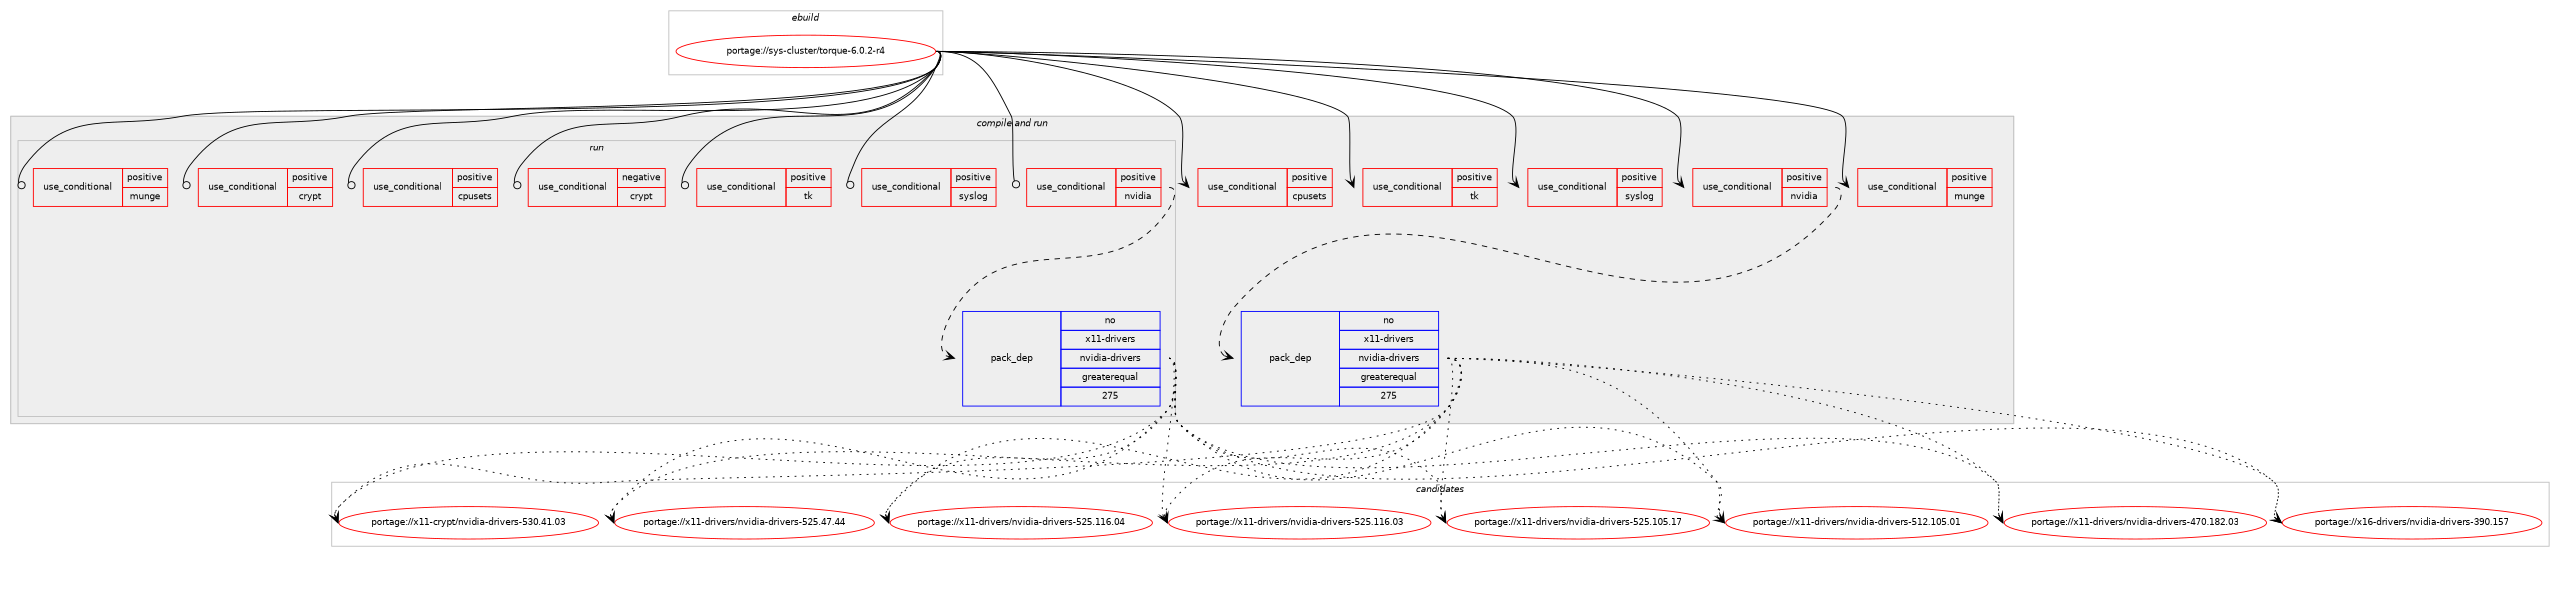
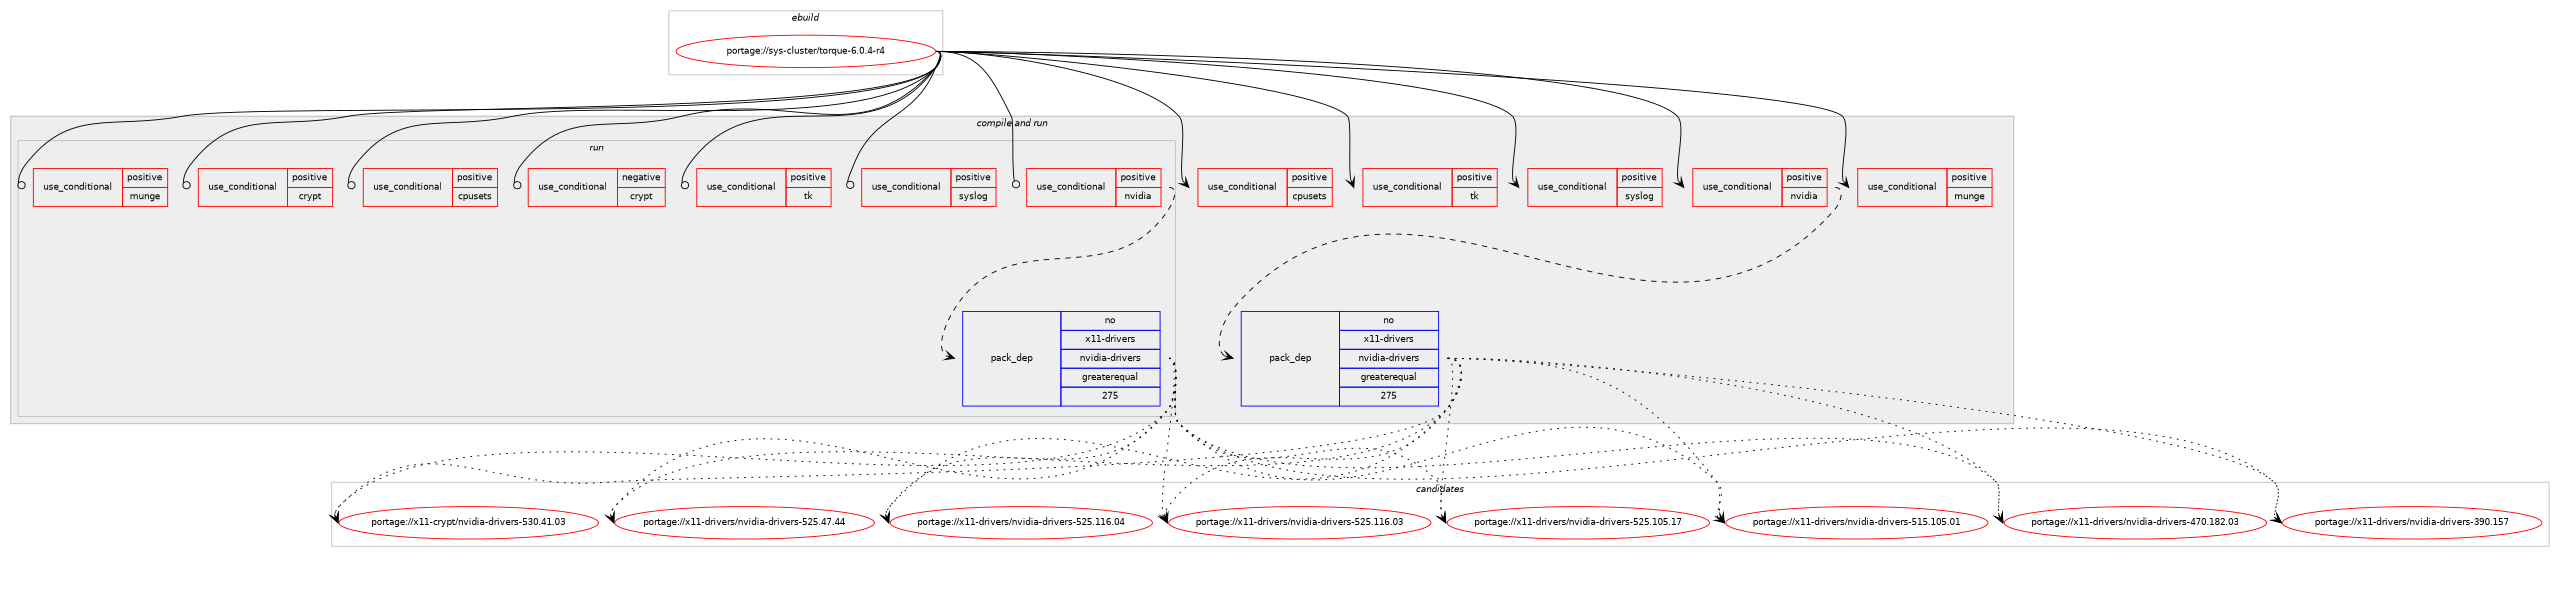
  digraph {
    compound=true
    concentrate=true
    fontname=Helvetica
    fontsize=10
    newrank=true
    rankdir=TB
    ranksep=1.5
    node [color=red fontname=Helvetica fontsize=10 shape=none]
    edge [arrowhead=vee headport=w style=dotted tailport=e weight=100]
-   n1 [label="portage://sys-cluster/torque-6.0.2-r4" width=4 shape=""]
+   n1 [label="portage://sys-cluster/torque-6.0.4-r4" width=4 shape=""]
    n2 [label=<<TABLE BORDER="0" CELLBORDER="1" CELLSPACING="0" CELLPADDING="4"><TR><TD ROWSPAN="3" CELLPADDING="10">use_conditional</TD></TR><TR><TD>positive</TD></TR><TR><TD>cpusets</TD></TR></TABLE>>]
    n3 [label=<<TABLE BORDER="0" CELLBORDER="1" CELLSPACING="0" CELLPADDING="4"><TR><TD ROWSPAN="3" CELLPADDING="10">use_conditional</TD></TR><TR><TD>positive</TD></TR><TR><TD>munge</TD></TR></TABLE>>]
    n4 [color=blue label=<<TABLE BORDER="0" CELLBORDER="1" CELLSPACING="0" CELLPADDING="4" WIDTH="220"><TR><TD ROWSPAN="6" CELLPADDING="30">pack_dep</TD></TR><TR><TD WIDTH="110">no</TD></TR><TR><TD>x11-drivers</TD></TR><TR><TD>nvidia-drivers</TD></TR><TR><TD>greaterequal</TD></TR><TR><TD>275</TD></TR></TABLE>>]
    n5 [label=<<TABLE BORDER="0" CELLBORDER="1" CELLSPACING="0" CELLPADDING="4"><TR><TD ROWSPAN="3" CELLPADDING="10">use_conditional</TD></TR><TR><TD>positive</TD></TR><TR><TD>nvidia</TD></TR></TABLE>>]
    n6 [label=<<TABLE BORDER="0" CELLBORDER="1" CELLSPACING="0" CELLPADDING="4"><TR><TD ROWSPAN="3" CELLPADDING="10">use_conditional</TD></TR><TR><TD>positive</TD></TR><TR><TD>syslog</TD></TR></TABLE>>]
    n7 [label=<<TABLE BORDER="0" CELLBORDER="1" CELLSPACING="0" CELLPADDING="4"><TR><TD ROWSPAN="3" CELLPADDING="10">use_conditional</TD></TR><TR><TD>positive</TD></TR><TR><TD>tk</TD></TR></TABLE>>]
    n8 [label=<<TABLE BORDER="0" CELLBORDER="1" CELLSPACING="0" CELLPADDING="4"><TR><TD ROWSPAN="3" CELLPADDING="10">use_conditional</TD></TR><TR><TD>negative</TD></TR><TR><TD>crypt</TD></TR></TABLE>>]
    n9 [label=<<TABLE BORDER="0" CELLBORDER="1" CELLSPACING="0" CELLPADDING="4"><TR><TD ROWSPAN="3" CELLPADDING="10">use_conditional</TD></TR><TR><TD>positive</TD></TR><TR><TD>cpusets</TD></TR></TABLE>>]
    n10 [label=<<TABLE BORDER="0" CELLBORDER="1" CELLSPACING="0" CELLPADDING="4"><TR><TD ROWSPAN="3" CELLPADDING="10">use_conditional</TD></TR><TR><TD>positive</TD></TR><TR><TD>crypt</TD></TR></TABLE>>]
    n11 [label=<<TABLE BORDER="0" CELLBORDER="1" CELLSPACING="0" CELLPADDING="4"><TR><TD ROWSPAN="3" CELLPADDING="10">use_conditional</TD></TR><TR><TD>positive</TD></TR><TR><TD>munge</TD></TR></TABLE>>]
    n12 [color=blue label=<<TABLE BORDER="0" CELLBORDER="1" CELLSPACING="0" CELLPADDING="4" WIDTH="220"><TR><TD ROWSPAN="6" CELLPADDING="30">pack_dep</TD></TR><TR><TD WIDTH="110">no</TD></TR><TR><TD>x11-drivers</TD></TR><TR><TD>nvidia-drivers</TD></TR><TR><TD>greaterequal</TD></TR><TR><TD>275</TD></TR></TABLE>>]
    n13 [label=<<TABLE BORDER="0" CELLBORDER="1" CELLSPACING="0" CELLPADDING="4"><TR><TD ROWSPAN="3" CELLPADDING="10">use_conditional</TD></TR><TR><TD>positive</TD></TR><TR><TD>nvidia</TD></TR></TABLE>>]
    n14 [label=<<TABLE BORDER="0" CELLBORDER="1" CELLSPACING="0" CELLPADDING="4"><TR><TD ROWSPAN="3" CELLPADDING="10">use_conditional</TD></TR><TR><TD>positive</TD></TR><TR><TD>syslog</TD></TR></TABLE>>]
    n15 [label=<<TABLE BORDER="0" CELLBORDER="1" CELLSPACING="0" CELLPADDING="4"><TR><TD ROWSPAN="3" CELLPADDING="10">use_conditional</TD></TR><TR><TD>positive</TD></TR><TR><TD>tk</TD></TR></TABLE>>]
-   n16 [label="portage://x16-drivers/nvidia-drivers-390.157" width=4 shape=""]
+   n16 [label="portage://x11-drivers/nvidia-drivers-390.157" width=4 shape=""]
    n17 [label="portage://x11-drivers/nvidia-drivers-470.182.03" width=4 shape=""]
-   n18 [label="portage://x11-drivers/nvidia-drivers-512.105.01" width=4 shape=""]
+   n18 [label="portage://x11-drivers/nvidia-drivers-515.105.01" width=4 shape=""]
    n19 [label="portage://x11-drivers/nvidia-drivers-525.105.17" width=4 shape=""]
    n20 [label="portage://x11-drivers/nvidia-drivers-525.116.03" width=4 shape=""]
    n21 [label="portage://x11-drivers/nvidia-drivers-525.116.04" width=4 shape=""]
    n22 [label="portage://x11-drivers/nvidia-drivers-525.47.44" width=4 shape=""]
    n23 [label="portage://x11-crypt/nvidia-drivers-530.41.03" width=4 shape=""]
    subgraph cluster_1 {
      color=gray
      label=<<i>ebuild</i>>
      rank=same
      n1
    }
    subgraph cluster_2 {
      color=gray
      label=<<i>dependencies</i>>
      subgraph cluster_3 {
        color=gray
        fillcolor="#eeeeee"
        label=<<i>compile</i>>
        style=filled
        subgraph sub_4 {
          color=gray
          fillcolor="#eeeeee"
          label=<<i>compile</i>>
          style=filled
          n2
        }
        subgraph sub_5 {
          color=gray
          fillcolor="#eeeeee"
          label=<<i>compile</i>>
          style=filled
          n3
        }
        subgraph sub_6 {
          color=gray
          fillcolor="#eeeeee"
          label=<<i>compile</i>>
          style=filled
          n5
          subgraph sub_7 {
            color=gray
            fillcolor="#eeeeee"
            label=<<i>compile</i>>
            style=filled
            n4
          }
        }
        subgraph sub_8 {
          color=gray
          fillcolor="#eeeeee"
          label=<<i>compile</i>>
          style=filled
          n6
        }
        subgraph sub_9 {
          color=gray
          fillcolor="#eeeeee"
          label=<<i>compile</i>>
          style=filled
          n7
        }
      }
      subgraph cluster_10 {
        color=gray
        fillcolor="#eeeeee"
        label=<<i>compile and run</i>>
        style=filled
      }
      subgraph cluster_11 {
        color=gray
        fillcolor="#eeeeee"
        label=<<i>run</i>>
        style=filled
        subgraph sub_12 {
          color=gray
          fillcolor="#eeeeee"
          label=<<i>run</i>>
          style=filled
          n8
        }
        subgraph sub_13 {
          color=gray
          fillcolor="#eeeeee"
          label=<<i>run</i>>
          style=filled
          n9
        }
        subgraph sub_14 {
          color=gray
          fillcolor="#eeeeee"
          label=<<i>run</i>>
          style=filled
          n10
        }
        subgraph sub_15 {
          color=gray
          fillcolor="#eeeeee"
          label=<<i>run</i>>
          style=filled
          n11
        }
        subgraph sub_16 {
          color=gray
          fillcolor="#eeeeee"
          label=<<i>run</i>>
          style=filled
          n13
          subgraph sub_17 {
            color=gray
            fillcolor="#eeeeee"
            label=<<i>run</i>>
            style=filled
            n12
          }
        }
        subgraph sub_18 {
          color=gray
          fillcolor="#eeeeee"
          label=<<i>run</i>>
          style=filled
          n14
        }
        subgraph sub_19 {
          color=gray
          fillcolor="#eeeeee"
          label=<<i>run</i>>
          style=filled
          n15
        }
      }
    }
    subgraph cluster_20 {
      color=gray
      label=<<i>candidates</i>>
      rank=same
      subgraph sub_21 {
        color=black
        label=<<i>candidates</i>>
        nodesep=1
        rank=same
        n16
        n17
        n18
        n19
        n20
        n21
        n22
        n23
      }
      subgraph sub_22 {
        color=black
        label=<<i>candidates</i>>
        nodesep=1
        rank=same
        n16
        n17
        n18
        n19
        n20
        n21
        n22
        n23
      }
    }
    n1 -> n2 [style=solid weight=20]
    n1 -> n3 [style=solid weight=20]
    n1 -> n5 [style=solid weight=20]
    n1 -> n6 [style=solid weight=20]
    n1 -> n7 [style=solid weight=20]
    n1 -> n8 [arrowhead=odot style=solid weight=20]
    n1 -> n9 [arrowhead=odot style=solid weight=20]
    n1 -> n10 [arrowhead=odot style=solid weight=20]
    n1 -> n11 [arrowhead=odot style=solid weight=20]
    n1 -> n13 [arrowhead=odot style=solid weight=20]
    n1 -> n14 [arrowhead=odot style=solid weight=20]
    n1 -> n15 [arrowhead=odot style=solid weight=20]
    n4 -> n16
    n4 -> n17
    n4 -> n18
    n4 -> n19
    n4 -> n20
    n4 -> n21
    n4 -> n22
    n4 -> n23
    n5 -> n4 [style=dashed weight=20]
    n12 -> n16
    n12 -> n17
    n12 -> n18
    n12 -> n19
    n12 -> n20
    n12 -> n21
    n12 -> n22
    n12 -> n23
    n13 -> n12 [style=dashed weight=20]
  }
